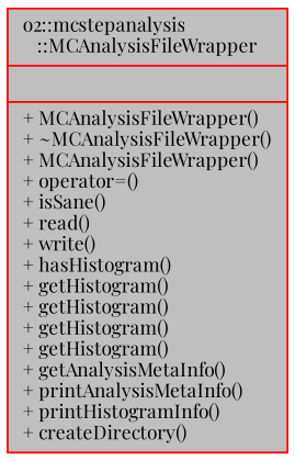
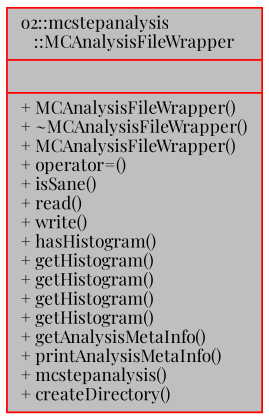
  digraph {
    fontname="Playfair Display"
-   n1 [color=red fillcolor=grey75 fontcolor=black fontname="Playfair Display" fontsize=10 height=0.2 label="{o2::mcstepanalysis\l::MCAnalysisFileWrapper\n||+ MCAnalysisFileWrapper()\l+ ~MCAnalysisFileWrapper()\l+ MCAnalysisFileWrapper()\l+ operator=()\l+ isSane()\l+ read()\l+ write()\l+ hasHistogram()\l+ getHistogram()\l+ getHistogram()\l+ getHistogram()\l+ getHistogram()\l+ getAnalysisMetaInfo()\l+ printAnalysisMetaInfo()\l+ printHistogramInfo()\l+ createDirectory()\l}" shape=record style=filled width=0.4]
+   n1 [color=red fillcolor=grey75 fontcolor=black fontname="Playfair Display" fontsize=10 height=0.2 label="{o2::mcstepanalysis\l::MCAnalysisFileWrapper\n||+ MCAnalysisFileWrapper()\l+ ~MCAnalysisFileWrapper()\l+ MCAnalysisFileWrapper()\l+ operator=()\l+ isSane()\l+ read()\l+ write()\l+ hasHistogram()\l+ getHistogram()\l+ getHistogram()\l+ getHistogram()\l+ getHistogram()\l+ getAnalysisMetaInfo()\l+ printAnalysisMetaInfo()\l+ mcstepanalysis()\l+ createDirectory()\l}" shape=record style=filled width=0.4]
  }
